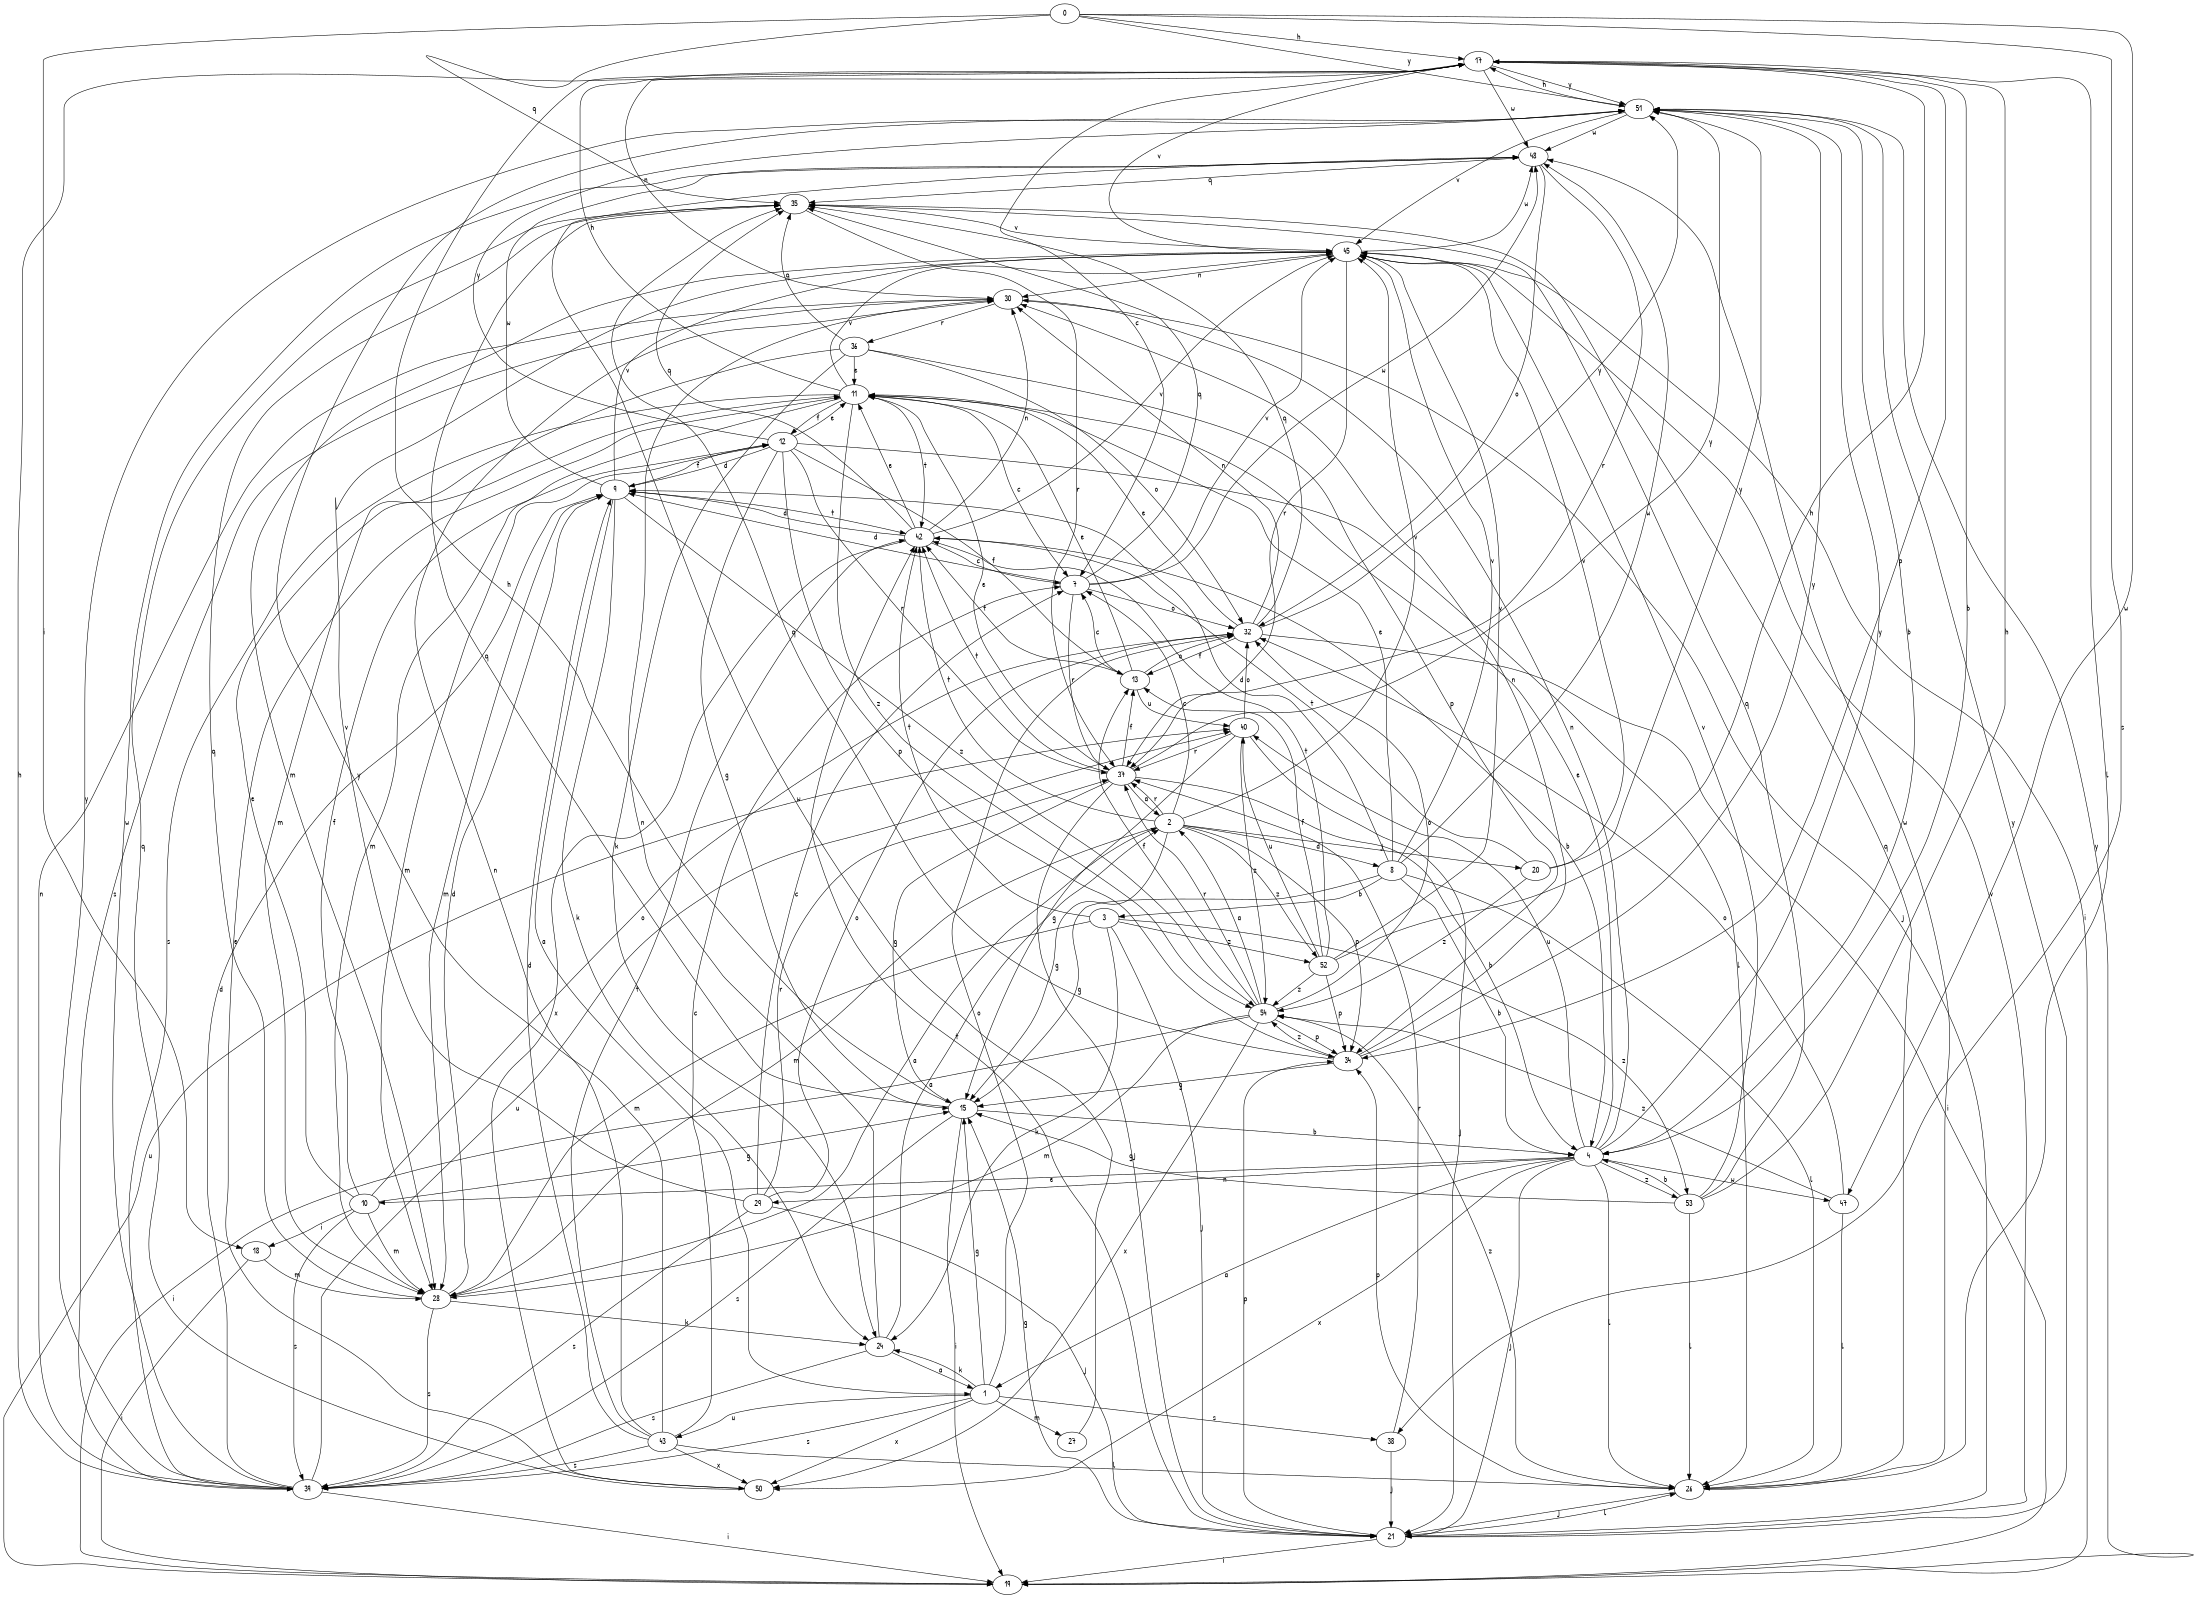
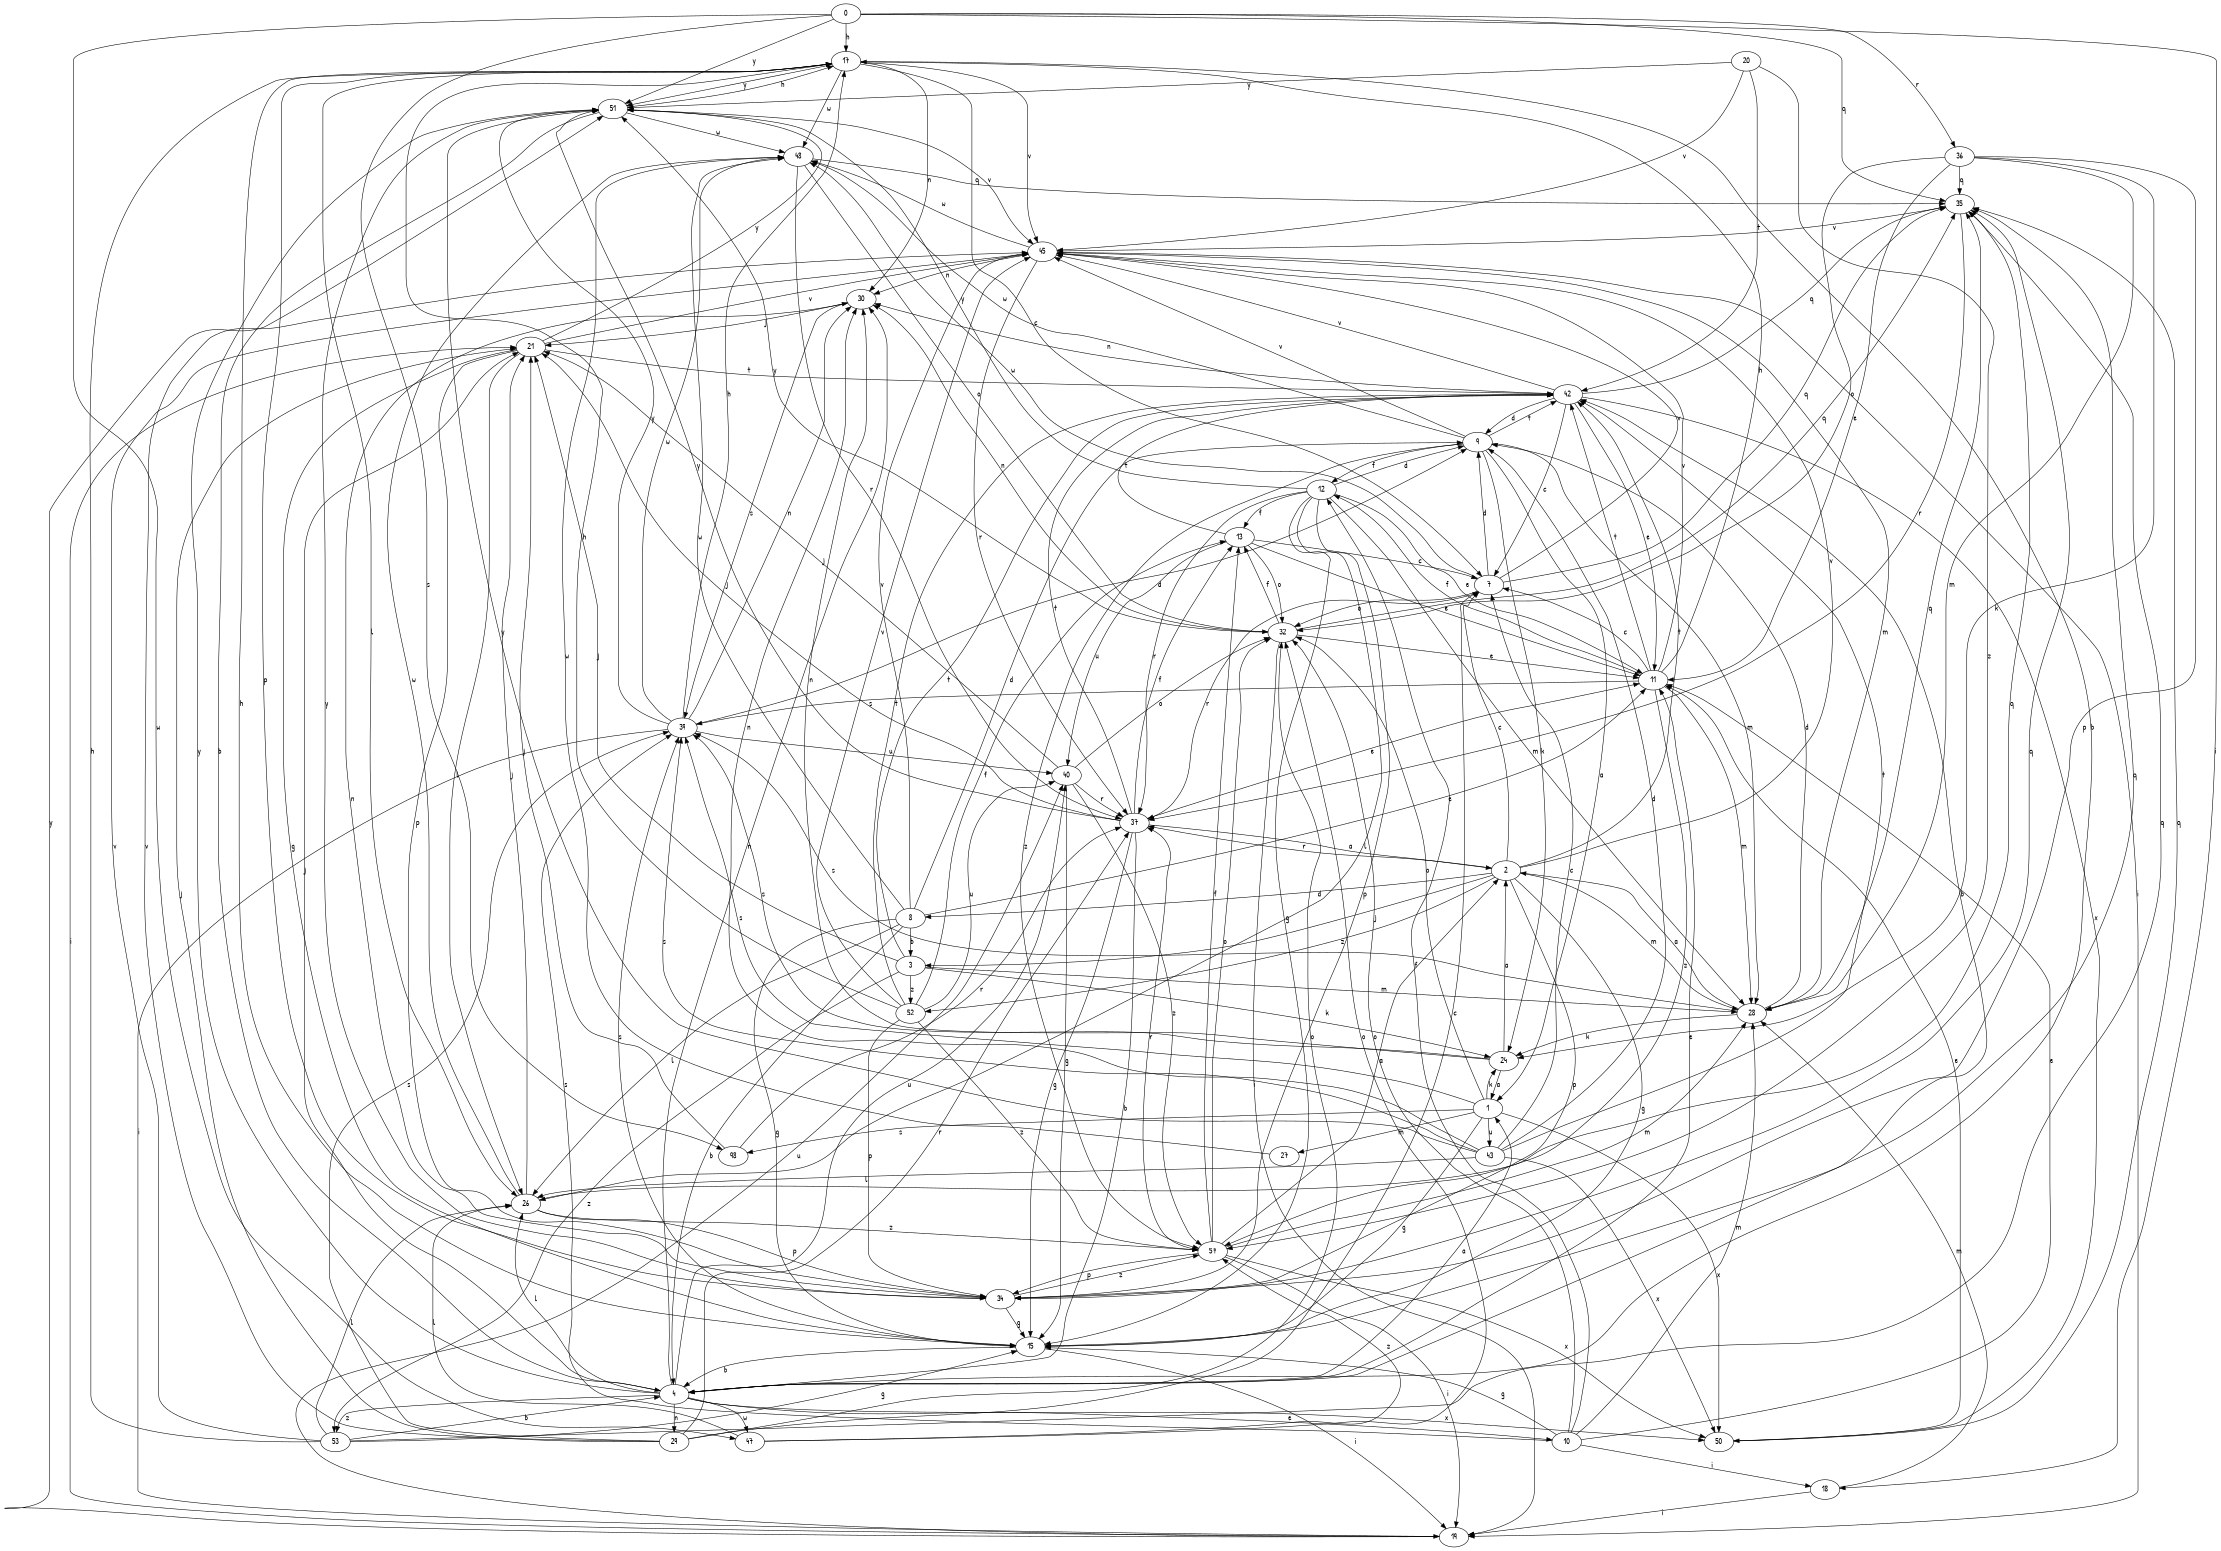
  strict digraph {
    fontname="Patrick Hand"
    node [fontname="Patrick Hand"]
    edge [fontname="Patrick Hand"]
    0
    17
    18
    35
    36
-   38
+   38 [label=98]
    47
    51
    7
    34
    45
    4
    26
    30
    48
    28
    19
    37
    24
    32
    11
    21
-   54
+   54 [label=57]
    1
    15
    27
    39
    43
    50
    2
    13
    n32 [label=40]
    9
    42
    8
    20
    52
    3
    53
    10
    29
    12
    0 -> 17 [label=h]
    0 -> 18 [label=i]
    0 -> 35 [label=q]
-   30 -> 36 [label=r]
+   0 -> 36 [label=r]
    0 -> 38 [label=s]
    0 -> 47 [label=w]
    0 -> 51 [label=y]
    17 -> 51 [label=y]
    17 -> 7 [label=c]
    17 -> 34 [label=p]
    17 -> 45 [label=v]
    17 -> 4 [label=b]
    17 -> 26 [label=l]
    17 -> 30 [label=n]
    17 -> 48 [label=w]
    18 -> 28 [label=m]
    18 -> 19 [label=i]
    35 -> 45 [label=v]
    35 -> 37 [label=r]
    36 -> 35 [label=q]
    36 -> 34 [label=p]
    36 -> 28 [label=m]
    36 -> 24 [label=k]
    36 -> 32 [label=o]
    36 -> 11 [label=e]
    38 -> 37 [label=r]
    38 -> 21 [label=j]
    47 -> 26 [label=l]
    47 -> 32 [label=o]
    47 -> 54 [label=z]
    51 -> 17 [label=h]
    51 -> 45 [label=v]
    51 -> 4 [label=b]
    51 -> 48 [label=w]
    7 -> 35 [label=q]
    7 -> 45 [label=v]
    7 -> 48 [label=w]
    7 -> 37 [label=r]
    7 -> 32 [label=o]
    7 -> 9 [label=d]
    34 -> 35 [label=q]
    34 -> 51 [label=y]
    34 -> 30 [label=n]
    34 -> 54 [label=z]
    34 -> 15 [label=g]
    45 -> 30 [label=n]
    45 -> 48 [label=w]
    45 -> 28 [label=m]
    45 -> 19 [label=i]
    45 -> 37 [label=r]
    4 -> 47 [label=w]
    4 -> 51 [label=y]
    4 -> 26 [label=l]
    4 -> 30 [label=n]
    4 -> 11 [label=e]
    4 -> 21 [label=j]
    4 -> 1 [label=a]
    4 -> 50 [label=x]
    4 -> n32 [label=u]
    4 -> 53 [label=z]
    4 -> 10 [label=e]
    4 -> 29 [label=n]
    26 -> 35 [label=q]
    26 -> 34 [label=p]
    26 -> 48 [label=w]
    26 -> 21 [label=j]
    26 -> 54 [label=z]
    30 -> 21 [label=j]
    30 -> 39 [label=s]
    48 -> 35 [label=q]
    48 -> 37 [label=r]
    48 -> 32 [label=o]
    28 -> 35 [label=q]
    28 -> 24 [label=k]
    28 -> 39 [label=s]
    28 -> 2 [label=a]
    28 -> 9 [label=d]
    19 -> 51 [label=y]
    19 -> n32 [label=u]
    37 -> 51 [label=y]
    37 -> 4 [label=b]
    37 -> 11 [label=e]
    37 -> 21 [label=j]
    37 -> 15 [label=g]
    37 -> 2 [label=a]
    37 -> 13 [label=f]
    37 -> 42 [label=t]
    24 -> 30 [label=n]
    24 -> 1 [label=a]
    24 -> 39 [label=s]
    24 -> 2 [label=a]
    32 -> 35 [label=q]
    32 -> 51 [label=y]
    32 -> 30 [label=n]
    32 -> 19 [label=i]
    32 -> 11 [label=e]
    32 -> 13 [label=f]
    11 -> 17 [label=h]
    11 -> 7 [label=c]
    11 -> 45 [label=v]
    11 -> 28 [label=m]
    11 -> 54 [label=z]
    11 -> 39 [label=s]
    11 -> 42 [label=t]
    11 -> 12 [label=f]
    21 -> 51 [label=y]
    21 -> 34 [label=p]
    21 -> 45 [label=v]
    21 -> 26 [label=l]
-   21 -> 19 [label=i]
+   19 -> 21 [label=i]
    21 -> 15 [label=g]
    21 -> 42 [label=t]
    54 -> 34 [label=p]
    54 -> 28 [label=m]
    54 -> 19 [label=i]
    54 -> 37 [label=r]
    54 -> 32 [label=o]
    54 -> 50 [label=x]
    54 -> 2 [label=a]
    54 -> 13 [label=f]
    1 -> 38 [label=s]
    1 -> 24 [label=k]
    1 -> 32 [label=o]
    1 -> 15 [label=g]
    1 -> 27 [label=m]
    1 -> 39 [label=s]
    1 -> 43 [label=u]
    1 -> 50 [label=x]
    15 -> 17 [label=h]
    15 -> 35 [label=q]
    15 -> 4 [label=b]
    15 -> 19 [label=i]
    15 -> 39 [label=s]
    27 -> 48 [label=w]
    39 -> 17 [label=h]
    39 -> 51 [label=y]
    39 -> 30 [label=n]
    39 -> 48 [label=w]
    39 -> 19 [label=i]
    39 -> n32 [label=u]
    39 -> 9 [label=d]
    43 -> 51 [label=y]
    43 -> 7 [label=c]
    43 -> 26 [label=l]
    43 -> 30 [label=n]
    43 -> 39 [label=s]
    43 -> 50 [label=x]
    43 -> 9 [label=d]
    43 -> 42 [label=t]
    50 -> 35 [label=q]
    50 -> 11 [label=e]
    2 -> 7 [label=c]
    2 -> 34 [label=p]
    2 -> 45 [label=v]
    2 -> 28 [label=m]
    2 -> 37 [label=r]
    2 -> 15 [label=g]
    2 -> 42 [label=t]
    2 -> 8 [label=d]
-   2 -> 20 [label=j]
+   2 -> 3 [label=j]
    2 -> 52 [label=z]
    13 -> 7 [label=c]
    13 -> 32 [label=o]
    13 -> 11 [label=e]
    13 -> n32 [label=u]
    13 -> 42 [label=t]
    n32 -> 37 [label=r]
    n32 -> 32 [label=o]
    n32 -> 21 [label=j]
    n32 -> 54 [label=z]
    n32 -> 15 [label=g]
    9 -> 45 [label=v]
    9 -> 48 [label=w]
    9 -> 28 [label=m]
    9 -> 24 [label=k]
    9 -> 54 [label=z]
    9 -> 1 [label=a]
    9 -> 42 [label=t]
    9 -> 12 [label=f]
    42 -> 35 [label=q]
    42 -> 7 [label=c]
    42 -> 45 [label=v]
-   42 -> 4 [label=b]
+   4 -> 42 [label=b]
    42 -> 30 [label=n]
    42 -> 11 [label=e]
    42 -> 50 [label=x]
    42 -> 9 [label=d]
    8 -> 45 [label=v]
    8 -> 4 [label=b]
    8 -> 26 [label=l]
    8 -> 48 [label=w]
    8 -> 11 [label=e]
    8 -> 15 [label=g]
    8 -> 9 [label=d]
    8 -> 3 [label=b]
    20 -> 51 [label=y]
    20 -> 45 [label=v]
    20 -> 54 [label=z]
    20 -> 42 [label=t]
    52 -> 17 [label=h]
    52 -> 34 [label=p]
    52 -> 45 [label=v]
    52 -> 54 [label=z]
    52 -> 13 [label=f]
    52 -> n32 [label=u]
    52 -> 42 [label=t]
    3 -> 28 [label=m]
    3 -> 24 [label=k]
    3 -> 21 [label=j]
    3 -> 42 [label=t]
    3 -> 52 [label=z]
    3 -> 53 [label=z]
    53 -> 17 [label=h]
    53 -> 35 [label=q]
    53 -> 45 [label=v]
    53 -> 4 [label=b]
    53 -> 26 [label=l]
    53 -> 15 [label=g]
    10 -> 18 [label=i]
    10 -> 28 [label=m]
    10 -> 32 [label=o]
    10 -> 11 [label=e]
    10 -> 15 [label=g]
    10 -> 39 [label=s]
    10 -> 12 [label=f]
    29 -> 7 [label=c]
    29 -> 45 [label=v]
    29 -> 37 [label=r]
    29 -> 32 [label=o]
    29 -> 21 [label=j]
    29 -> 39 [label=s]
    12 -> 51 [label=y]
    12 -> 34 [label=p]
    12 -> 26 [label=l]
    12 -> 28 [label=m]
    12 -> 37 [label=r]
    12 -> 11 [label=e]
    12 -> 15 [label=g]
    12 -> 13 [label=f]
    12 -> 9 [label=d]
  }
